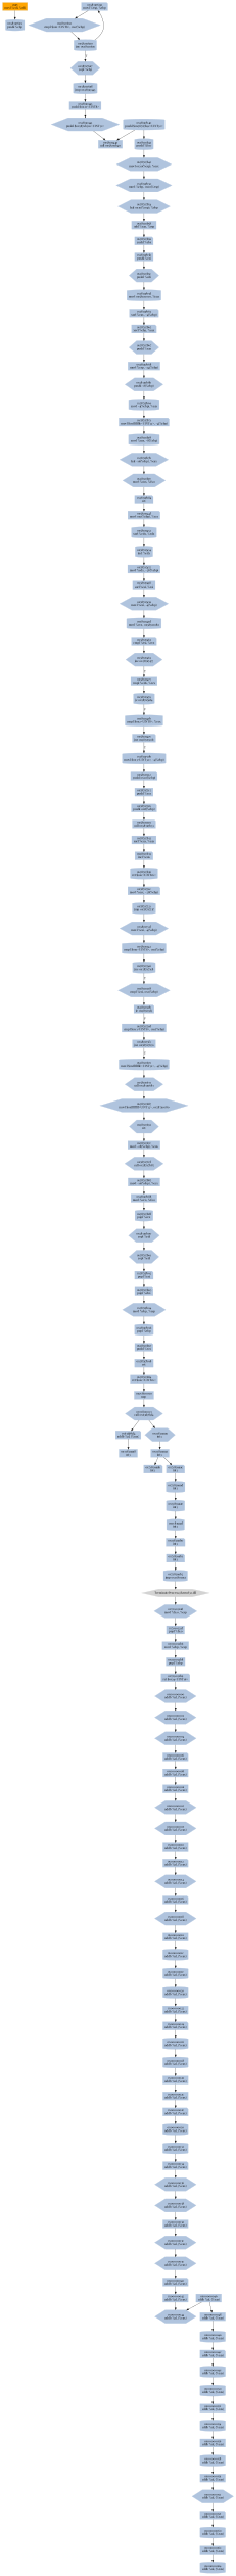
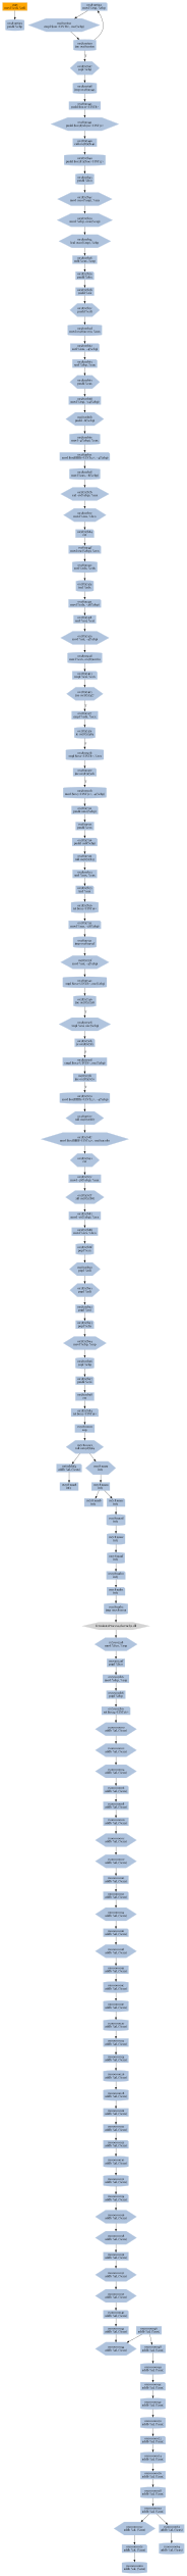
  digraph {
    fontname="Playfair Display"
    node [color=lightsteelblue fillcolor=lightsteelblue fontname="Playfair Display" shape=cylinder style=filled]
    edge [color="#000000" fontname="Playfair Display"]
    n1 [color=lightgrey fillcolor=orange label="start\nmovl %edi, %edi" shape=box]
    n2 [label="0x587a7699\npushl %ebp"]
    n3 [label="0x587a769a\nmovl %esp, %ebp" shape=note]
    n4 [label="0x587a769c\ncmpl $0x1<UINT8>, 0xc(%ebp)" shape=hexagon]
    n5 [label="0x587a76a0\njne 0x587a76a7"]
    n6 [label="0x587a76a7\npopl %ebp" shape=hexagon]
    n7 [label="0x587a76a8\njmp 0x587a7443"]
    n8 [label="0x587a7443\npushl $0x2c<UINT8>" shape=box]
    n9 [label="0x587a7445\npushl $0x587ab320<UINT32>" shape=hexagon]
    n10 [label="0x587a744a\ncall 0x587a7b40" shape=box]
    n11 [label="0x587a7b40\npushl $0x587a7b9e<UINT32>"]
    n12 [label="0x587a7b45\npushl %fs:0"]
    n13 [label="0x587a7b4c\nmovl 0x10(%esp), %eax" shape=hexagon]
    n14 [label="0x587a7b50\nmovl %ebp, 0x10(%esp)" shape=hexagon]
    n15 [label="0x587a7b54\nleal 0x10(%esp), %ebp" shape=hexagon]
    n16 [label="0x587a7b58\nsubl %eax, %esp" shape=box]
    n17 [label="0x587a7b5a\npushl %ebx" shape=note]
    n18 [label="0x587a7b5b\npushl %esi" shape=box]
    n19 [label="0x587a7b5c\npushl %edi" shape=hexagon]
    n20 [label="0x587a7b5d\nmovl 0x587ac070, %eax"]
    n21 [label="0x587a7b62\nxorl %eax, -4(%ebp)" shape=note]
    n22 [label="0x587a7b65\nxorl %ebp, %eax" shape=note]
    n23 [label="0x587a7b67\npushl %eax" shape=hexagon]
    n24 [label="0x587a7b68\nmovl %esp, -24(%ebp)" shape=box]
    n25 [label="0x587a7b6b\npushl -8(%ebp)" shape=hexagon]
    n26 [label="0x587a7b6e\nmovl -4(%ebp), %eax"]
    n27 [label="0x587a7b71\nmovl $0xfffffffe<UINT32>, -4(%ebp)" shape=note]
    n28 [label="0x587a7b78\nmovl %eax, -8(%ebp)"]
    n29 [label="0x587a7b7b\nleal -16(%ebp), %eax" shape=hexagon]
    n30 [label="0x587a7b7e\nmovl %eax, %fs:0" shape=hexagon]
    n31 [label="0x587a7b84\nret" shape=note]
    n32 [label="0x587a744f\nmovl 0xc(%ebp), %ecx" shape=note]
    n33 [label="0x587a7452\nxorl %edx, %edx"]
    n34 [label="0x587a7454\nincl %edx"]
    n35 [label="0x587a7455\nmovl %edx, -28(%ebp)" shape=note]
    n36 [label="0x587a7458\nxorl %esi, %esi" shape=box]
    n37 [label="0x587a745a\nmovl %esi, -4(%ebp)" shape=hexagon]
    n38 [label="0x587a745d\nmovl %ecx, 0x587ac080"]
    n39 [label="0x587a7463\ncmpl %esi, %ecx" shape=note]
    n40 [label="0x587a7465\njne 0x587a7477" shape=hexagon]
    n41 [label="0x587a7477\ncmpl %edx, %ecx" shape=box]
    n42 [label="0x587a7479\nje 0x587a7484"]
    n43 [label="0x587a747b\ncmpl $0x2<UINT8>, %ecx"]
    n44 [label="0x587a747e\njne 0x587a750b" shape=note]
    n45 [label="0x587a750b\nmovl $0x3<UINT32>, -4(%ebp)"]
    n46 [label="0x587a7512\npushl 0x10(%ebp)" shape=note]
    n47 [label="0x587a7515\npushl %ecx" shape=box]
    n48 [label="0x587a7516\npushl 0x8(%ebp)" shape=note]
    n49 [label="0x587a7519\ncall 0x587a7b33" shape=note]
    n50 [label="0x587a7b33\nxorl %eax, %eax" shape=box]
    n51 [label="0x587a7b35\nincl %eax" shape=note]
    n52 [label="0x587a7b36\nret $0xc<UINT16>"]
    n53 [label="0x587a751e\nmovl %eax, -28(%ebp)" shape=note]
    n54 [label="0x587a7521\njmp 0x587a753f"]
    n55 [label="0x587a753f\nmovl %esi, -4(%ebp)" shape=hexagon]
    n56 [label="0x587a7542\ncmpl $0x1<UINT8>, 0xc(%ebp)"]
    n57 [label="0x587a7546\njne 0x587a75e8"]
    n58 [label="0x587a75e8\ncmpl %esi, 0xc(%ebp)" shape=hexagon]
    n59 [label="0x587a75eb\nje 0x587a75f3" shape=note]
    n60 [label="0x587a75ed\ncmpl $0x3<UINT8>, 0xc(%ebp)" shape=box]
    n61 [label="0x587a75f1\njne 0x587a7670" shape=box]
    n62 [label="0x587a7670\nmovl $0xfffffffe<UINT32>, -4(%ebp)"]
    n63 [label="0x587a7677\ncall 0x587a7687" shape=hexagon]
    n64 [label="0x587a7687\nmovl $0xffffffff<UINT32>, 0x587ac080" shape=hexagon]
    n65 [label="0x587a7691\nret" shape=hexagon]
    n66 [label="0x587a767c\nmovl -28(%ebp), %eax" shape=box]
    n67 [label="0x587a767f\ncall 0x587a7b85" shape=hexagon]
    n68 [label="0x587a7b85\nmovl -16(%ebp), %ecx" shape=box]
    n69 [label="0x587a7b88\nmovl %ecx, %fs:0" shape=box]
    n70 [label="0x587a7b8f\npopl %ecx"]
    n71 [label="0x587a7b90\npopl %edi" shape=hexagon]
    n72 [label="0x587a7b91\npopl %edi" shape=hexagon]
    n73 [label="0x587a7b92\npopl %esi" shape=note]
    n74 [label="0x587a7b93\npopl %ebx" shape=note]
    n75 [label="0x587a7b94\nmovl %ebp, %esp" shape=hexagon]
    n76 [label="0x587a7b96\npopl %ebp"]
    n77 [label="0x587a7b97\npushl %ecx" shape=note]
    n78 [label="0x587a7b98\nret" shape=box]
    n79 [label="0x587a7684\nret $0xc<UINT16>" shape=note]
    n80 [label="0x7c8000c0\nnop " shape=box]
    n81 [label="0x7c8000c1\ncall 0x63d7f9f4" shape=hexagon]
    n82 [label="0x63d7f9f4\naddb %al, (%eax)" shape=note]
    n83 [label="0x7c839aa9\nint3 " shape=hexagon]
    n84 [label="0x7c839aa8\nint3 " shape=box]
    n85 [label="0x7c839aaa\nint3 " shape=box]
    n86 [label="0x7c839aab\nint3 " shape=note]
    n87 [label="0x7c839aac\nint3 " shape=note]
    n88 [label="0x7c839aad\nint3 "]
    n89 [label="0x7c839aae\nint3 "]
    n90 [label="0x7c839aaf\nint3 "]
    n91 [label="0x7c839ab0\nint3 " shape=note]
    n92 [label="0x7c839ab1\nint3 " shape=note]
    n93 [label="0x7c839ab2\njmp 0x7c801e1a"]
    n94 [color=lightgrey fillcolor=lightgrey label="TerminateProcess@kernel32.dll" shape=hexagon]
    n95 [label="0x7c9032a8\nmovl %fs:0, %esp" shape=hexagon]
    n96 [label="0x7c9032af\npopl %fs:0" shape=box]
    n97 [label="0x7c9032b6\nmovl %ebp, %esp" shape=box]
    n98 [label="0x7c9032b8\npopl %ebp" shape=box]
    n99 [label="0x7c9032b9\nret $0x14<UINT16>" shape=note]
    n100 [label="0x00000000\naddb %al, (%eax)" shape=hexagon]
    n101 [label="0x00000002\naddb %al, (%eax)" shape=hexagon]
    n102 [label="0x00000004\naddb %al, (%eax)" shape=hexagon]
    n103 [label="0x00000006\naddb %al, (%eax)" shape=note]
    n104 [label="0x00000008\naddb %al, (%eax)" shape=box]
    n105 [label="0x0000000a\naddb %al, (%eax)" shape=box]
    n106 [label="0x0000000c\naddb %al, (%eax)" shape=hexagon]
    n107 [label="0x0000000e\naddb %al, (%eax)" shape=hexagon]
    n108 [label="0x00000010\naddb %al, (%eax)" shape=box]
    n109 [label="0x00000012\naddb %al, (%eax)" shape=note]
    n110 [label="0x00000014\naddb %al, (%eax)" shape=hexagon]
    n111 [label="0x00000016\naddb %al, (%eax)" shape=note]
    n112 [label="0x00000018\naddb %al, (%eax)" shape=hexagon]
    n113 [label="0x0000001a\naddb %al, (%eax)" shape=box]
    n114 [label="0x0000001c\naddb %al, (%eax)"]
    n115 [label="0x0000001e\naddb %al, (%eax)"]
    n116 [label="0x00000020\naddb %al, (%eax)"]
    n117 [label="0x00000022\naddb %al, (%eax)" shape=box]
    n118 [label="0x00000024\naddb %al, (%eax)" shape=note]
    n119 [label="0x00000026\naddb %al, (%eax)"]
    n120 [label="0x00000028\naddb %al, (%eax)"]
    n121 [label="0x0000002a\naddb %al, (%eax)" shape=box]
    n122 [label="0x0000002c\naddb %al, (%eax)" shape=box]
    n123 [label="0x0000002e\naddb %al, (%eax)" shape=note]
    n124 [label="0x00000030\naddb %al, (%eax)"]
    n125 [label="0x00000032\naddb %al, (%eax)"]
    n126 [label="0x00000034\naddb %al, (%eax)" shape=note]
    n127 [label="0x00000036\naddb %al, (%eax)" shape=hexagon]
    n128 [label="0x00000038\naddb %al, (%eax)" shape=hexagon]
    n129 [label="0x0000003a\naddb %al, (%eax)" shape=box]
    n130 [label="0x0000003c\naddb %al, (%eax)" shape=hexagon]
    n131 [label="0x0000003e\naddb %al, (%eax)" shape=hexagon]
    n132 [label="0x00000040\naddb %al, (%eax)" shape=note]
    n133 [label="0x00000042\naddb %al, (%eax)" shape=box]
    n134 [label="0x00000044\naddb %al, (%eax)" shape=hexagon]
    n135 [label="0x00000046\naddb %al, (%eax)" shape=box]
    n136 [label="0x00000048\naddb %al, (%eax)" shape=box]
    n137 [label="0x0000004a\naddb %al, (%eax)"]
    n138 [label="0x0000004c\naddb %al, (%eax)" shape=note]
    n139 [label="0x0000004e\naddb %al, (%eax)"]
    n140 [label="0x00000050\naddb %al, (%eax)"]
    n141 [label="0x00000052\naddb %al, (%eax)" shape=note]
    n142 [label="0x00000054\naddb %al, (%eax)"]
    n143 [label="0x00000056\naddb %al, (%eax)" shape=box]
    n144 [label="0x00000058\naddb %al, (%eax)"]
    n145 [label="0x0000005a\naddb %al, (%eax)" shape=box]
    n146 [label="0x0000005c\naddb %al, (%eax)" shape=hexagon]
    n147 [label="0x0000005e\naddb %al, (%eax)" shape=note]
    n148 [label="0x00000060\naddb %al, (%eax)"]
    n149 [label="0x00000062\naddb %al, (%eax)" shape=box]
    n150 [label="0x00000064\naddb %al, (%eax)"]
    n1 -> n2
    n3 -> n4
    n4 -> n5
    n5 -> n3
    n5 -> n6 [label=T]
    n6 -> n7
    n7 -> n8
    n8 -> n9
    n9 -> n10
-   n11 -> n10
+   n10 -> n11
    n11 -> n12
    n12 -> n13
    n13 -> n14
    n14 -> n15
    n15 -> n16
    n16 -> n17
    n17 -> n18
    n18 -> n19
    n19 -> n20
    n20 -> n21
    n21 -> n22
    n22 -> n23
    n23 -> n24
    n24 -> n25
    n25 -> n26
    n26 -> n27
    n27 -> n28
    n28 -> n29
    n29 -> n30
    n30 -> n31
    n31 -> n32
    n32 -> n33
    n33 -> n34
    n34 -> n35
    n35 -> n36
    n36 -> n37
    n37 -> n38
    n38 -> n39
    n39 -> n40
    n40 -> n41 [label=T]
    n41 -> n42
    n42 -> n43 [label=F]
    n43 -> n44
    n44 -> n45 [label=T]
    n45 -> n46
    n46 -> n47
    n47 -> n48
    n48 -> n49
    n49 -> n50
    n50 -> n51
    n51 -> n52
    n52 -> n53
    n53 -> n54
    n54 -> n55
    n55 -> n56
    n56 -> n57
    n57 -> n58 [label=T]
    n58 -> n59
    n59 -> n60 [label=F]
    n60 -> n61
    n61 -> n62 [label=T]
    n62 -> n63
    n63 -> n64
    n64 -> n65
    n65 -> n66
    n66 -> n67
    n67 -> n68
    n68 -> n69
    n69 -> n70
    n70 -> n71
    n71 -> n72
    n72 -> n73
    n73 -> n74
    n74 -> n75
    n75 -> n76
    n76 -> n77
    n77 -> n78
    n78 -> n79
    n79 -> n80
    n80 -> n81
    n81 -> n82
    n81 -> n83
    n82 -> n84
    n83 -> n85
    n85 -> n86
    n85 -> n87
    n87 -> n88
    n88 -> n89
    n89 -> n90
    n90 -> n91
    n91 -> n92
    n92 -> n93
    n93 -> n94
    n94 -> n95
    n95 -> n96
    n96 -> n97
    n97 -> n98
    n98 -> n99
    n99 -> n100
    n100 -> n101
    n101 -> n102
    n102 -> n103
    n103 -> n104
    n104 -> n105
    n105 -> n106
    n106 -> n107
    n107 -> n108
    n108 -> n109
    n109 -> n110
    n110 -> n111
    n111 -> n112
    n112 -> n113
    n113 -> n114
    n114 -> n115
    n115 -> n116
    n116 -> n117
    n117 -> n118
    n118 -> n119
    n119 -> n120
    n120 -> n121
    n121 -> n122
    n122 -> n123
    n123 -> n124
    n124 -> n125
    n125 -> n126
    n126 -> n127
    n127 -> n128
    n128 -> n129
    n129 -> n130
    n130 -> n131
    n131 -> n132
    n132 -> n133
    n133 -> n134
    n135 -> n134
    n135 -> n136
    n136 -> n137
    n137 -> n138
    n138 -> n139
    n139 -> n140
    n140 -> n141
    n141 -> n142
    n142 -> n143
    n143 -> n144
    n144 -> n145
    n145 -> n146
    n146 -> n147
    n147 -> n148
-   n148 -> n149
+   n145 -> n149
    n149 -> n150
  }
